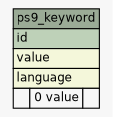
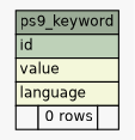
  digraph {
    bgcolor="#f7f7f7"
    fontname=Helvetica
    fontsize=11
    nodesep=0.18
    rankdir=RL
    ranksep=0.46
-   n1 [fontname=Helvetica fontsize=11 label=<     <TABLE BORDER="0" CELLBORDER="1" CELLSPACING="0" BGCOLOR="#ffffff">       <TR><TD COLSPAN="3" BGCOLOR="#9bab96" ALIGN="CENTER">ps9_keyword</TD></TR>       <TR><TD PORT="id" COLSPAN="3" BGCOLOR="#bed1b8" ALIGN="LEFT">id</TD></TR>       <TR><TD PORT="value" COLSPAN="3" BGCOLOR="#f4f7da" ALIGN="LEFT">value</TD></TR>       <TR><TD PORT="language" COLSPAN="3" BGCOLOR="#f4f7da" ALIGN="LEFT">language</TD></TR>       <TR><TD ALIGN="LEFT" BGCOLOR="#f7f7f7">  </TD><TD ALIGN="RIGHT" BGCOLOR="#f7f7f7">0 value</TD><TD ALIGN="RIGHT" BGCOLOR="#f7f7f7">  </TD></TR>     </TABLE>> shape=plaintext]
+   n1 [fontname=Helvetica fontsize=11 label=<     <TABLE BORDER="0" CELLBORDER="1" CELLSPACING="0" BGCOLOR="#ffffff">       <TR><TD COLSPAN="3" BGCOLOR="#9bab96" ALIGN="CENTER">ps9_keyword</TD></TR>       <TR><TD PORT="id" COLSPAN="3" BGCOLOR="#bed1b8" ALIGN="LEFT">id</TD></TR>       <TR><TD PORT="value" COLSPAN="3" BGCOLOR="#f4f7da" ALIGN="LEFT">value</TD></TR>       <TR><TD PORT="language" COLSPAN="3" BGCOLOR="#f4f7da" ALIGN="LEFT">language</TD></TR>       <TR><TD ALIGN="LEFT" BGCOLOR="#f7f7f7">  </TD><TD ALIGN="RIGHT" BGCOLOR="#f7f7f7">0 rows</TD><TD ALIGN="RIGHT" BGCOLOR="#f7f7f7">  </TD></TR>     </TABLE>> shape=plaintext]
  }
